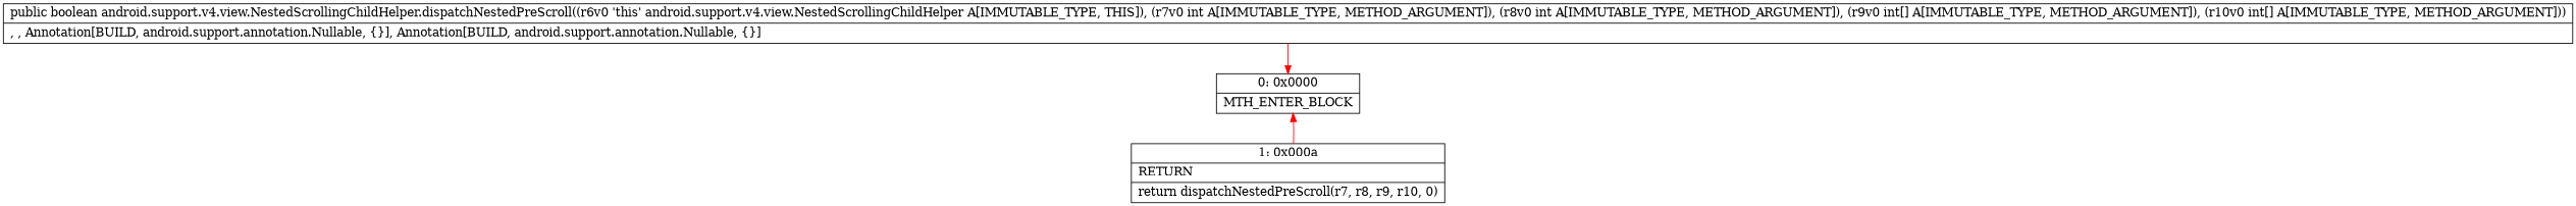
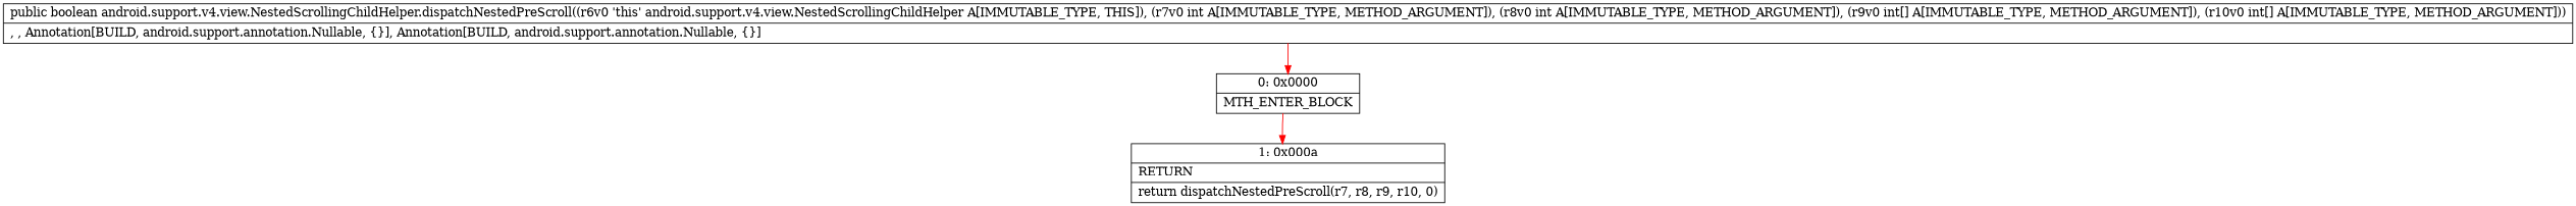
  digraph {
    node [shape=record]
    edge [color=red]
    n1 [label="{0\:\ 0x0000|MTH_ENTER_BLOCK\l}"]
    n2 [label="{1\:\ 0x000a|RETURN\l|return dispatchNestedPreScroll(r7, r8, r9, r10, 0)\l}"]
    n3 [label="{public boolean android.support.v4.view.NestedScrollingChildHelper.dispatchNestedPreScroll((r6v0 'this' android.support.v4.view.NestedScrollingChildHelper A[IMMUTABLE_TYPE, THIS]), (r7v0 int A[IMMUTABLE_TYPE, METHOD_ARGUMENT]), (r8v0 int A[IMMUTABLE_TYPE, METHOD_ARGUMENT]), (r9v0 int[] A[IMMUTABLE_TYPE, METHOD_ARGUMENT]), (r10v0 int[] A[IMMUTABLE_TYPE, METHOD_ARGUMENT]))  | , , Annotation[BUILD, android.support.annotation.Nullable, \{\}], Annotation[BUILD, android.support.annotation.Nullable, \{\}]\l}"]
-   n2 -> n1
+   n1 -> n2
    n3 -> n1
  }
